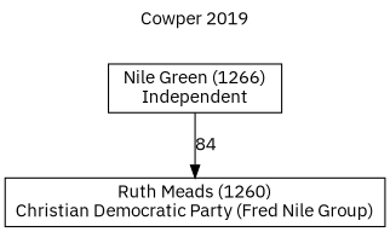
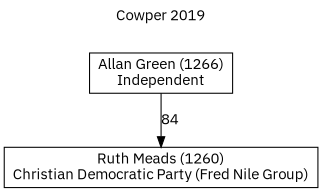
  digraph {
    label="Cowper 2019"
    labelloc=t
    mclimit=10
    fontname="IBM Plex Sans"
    node [shape=box fontname="IBM Plex Sans"]
    n1 [label="Ruth Meads (1260)\nChristian Democratic Party (Fred Nile Group)"]
-   n2 [label="Nile Green (1266)\nIndependent"]
+   n2 [label="Allan Green (1266)\nIndependent"]
    n2 -> n1 [label=84 fontname="IBM Plex Sans"]
  }
